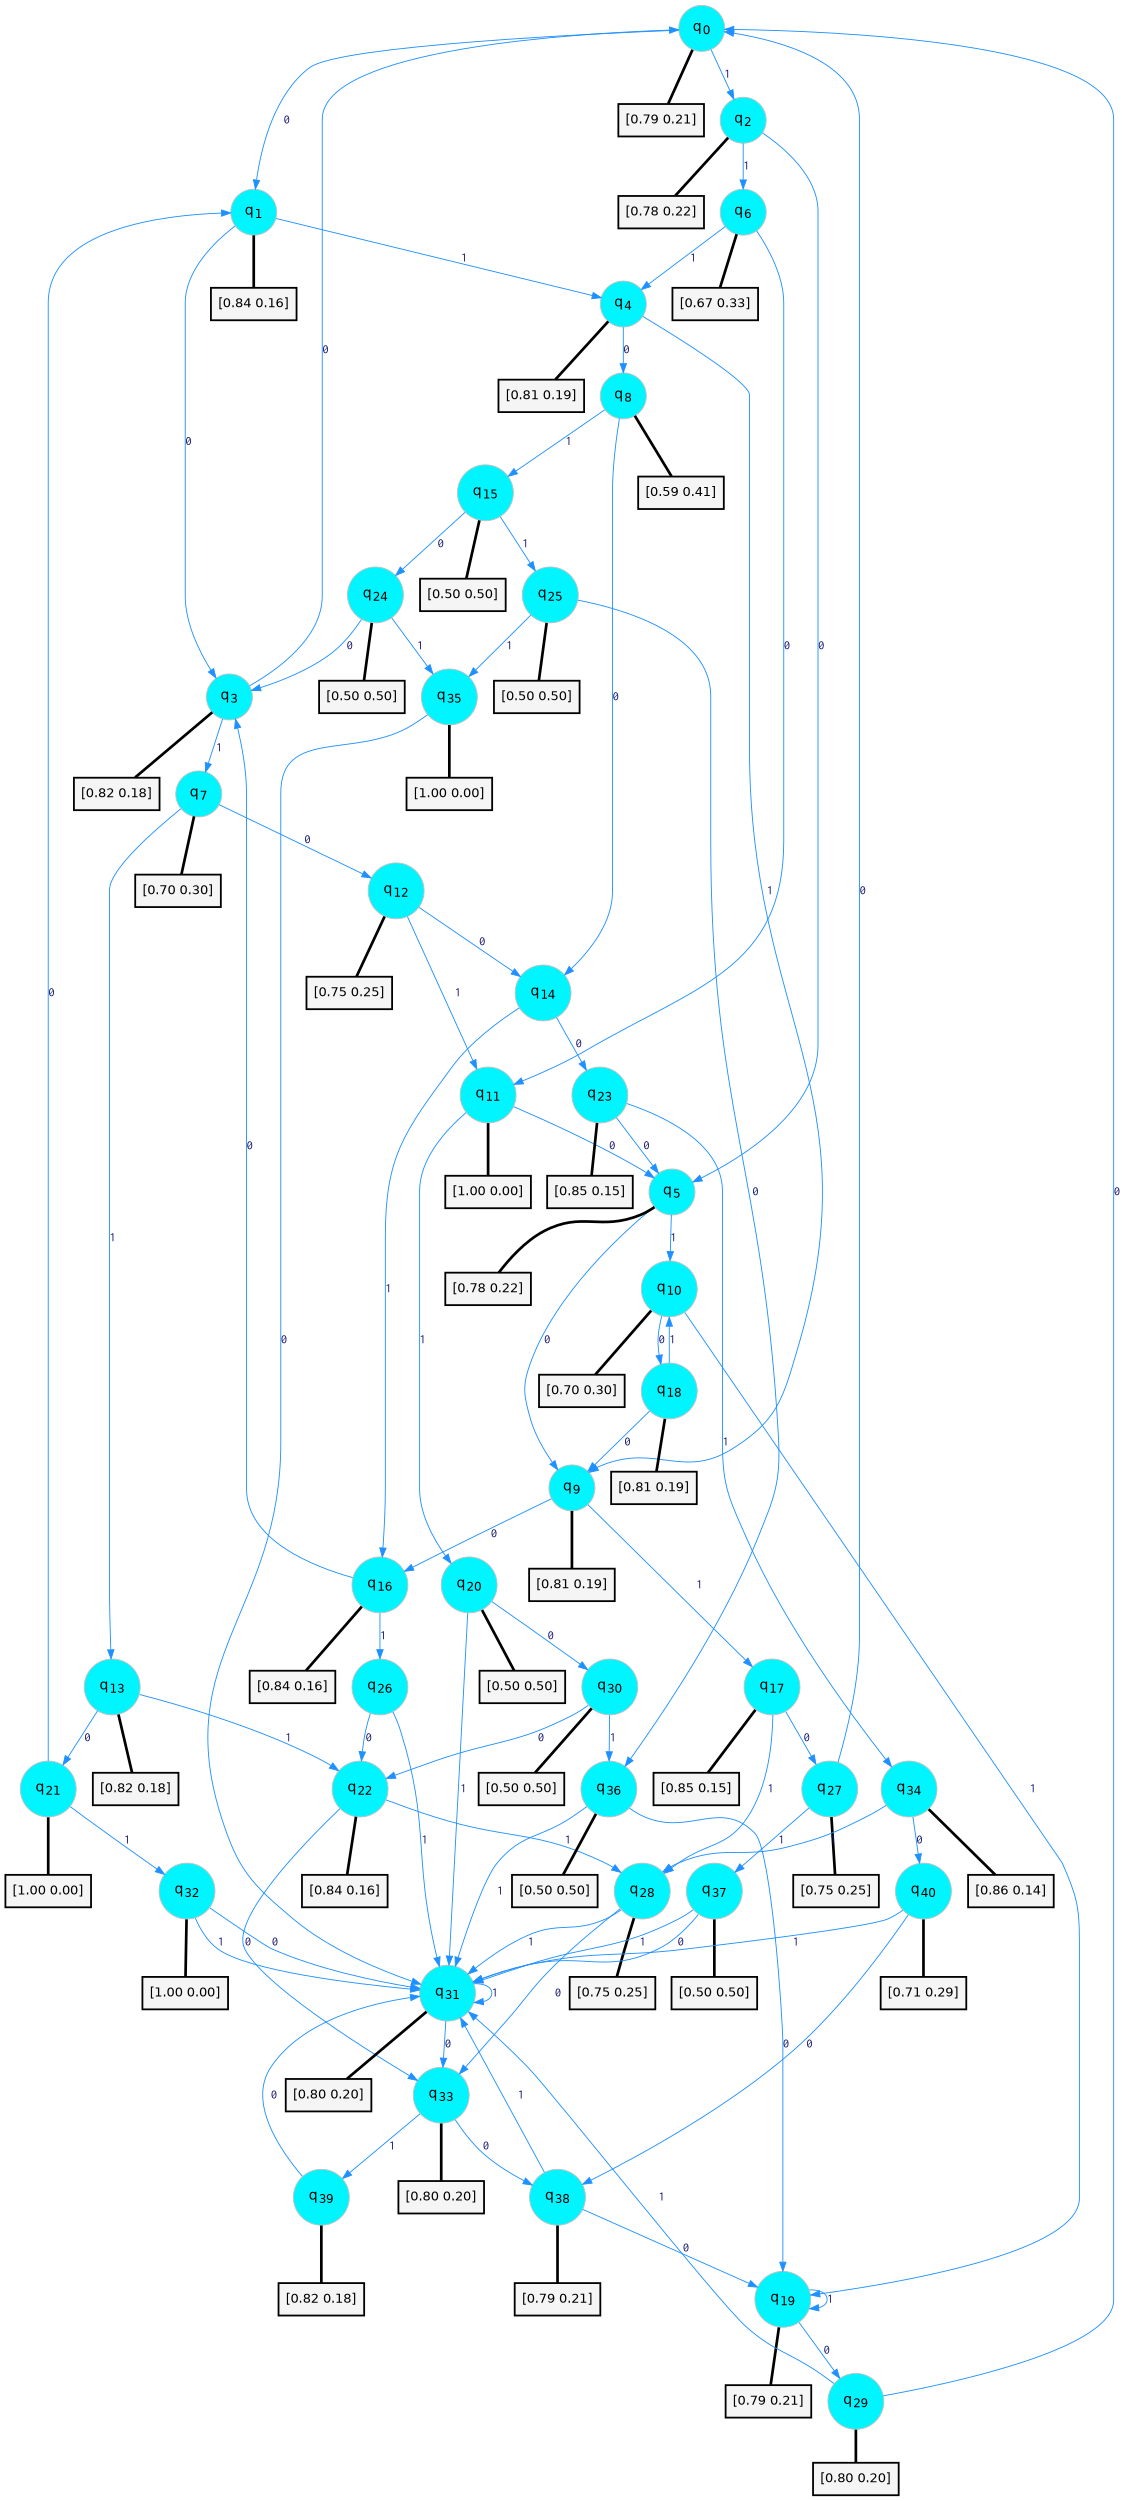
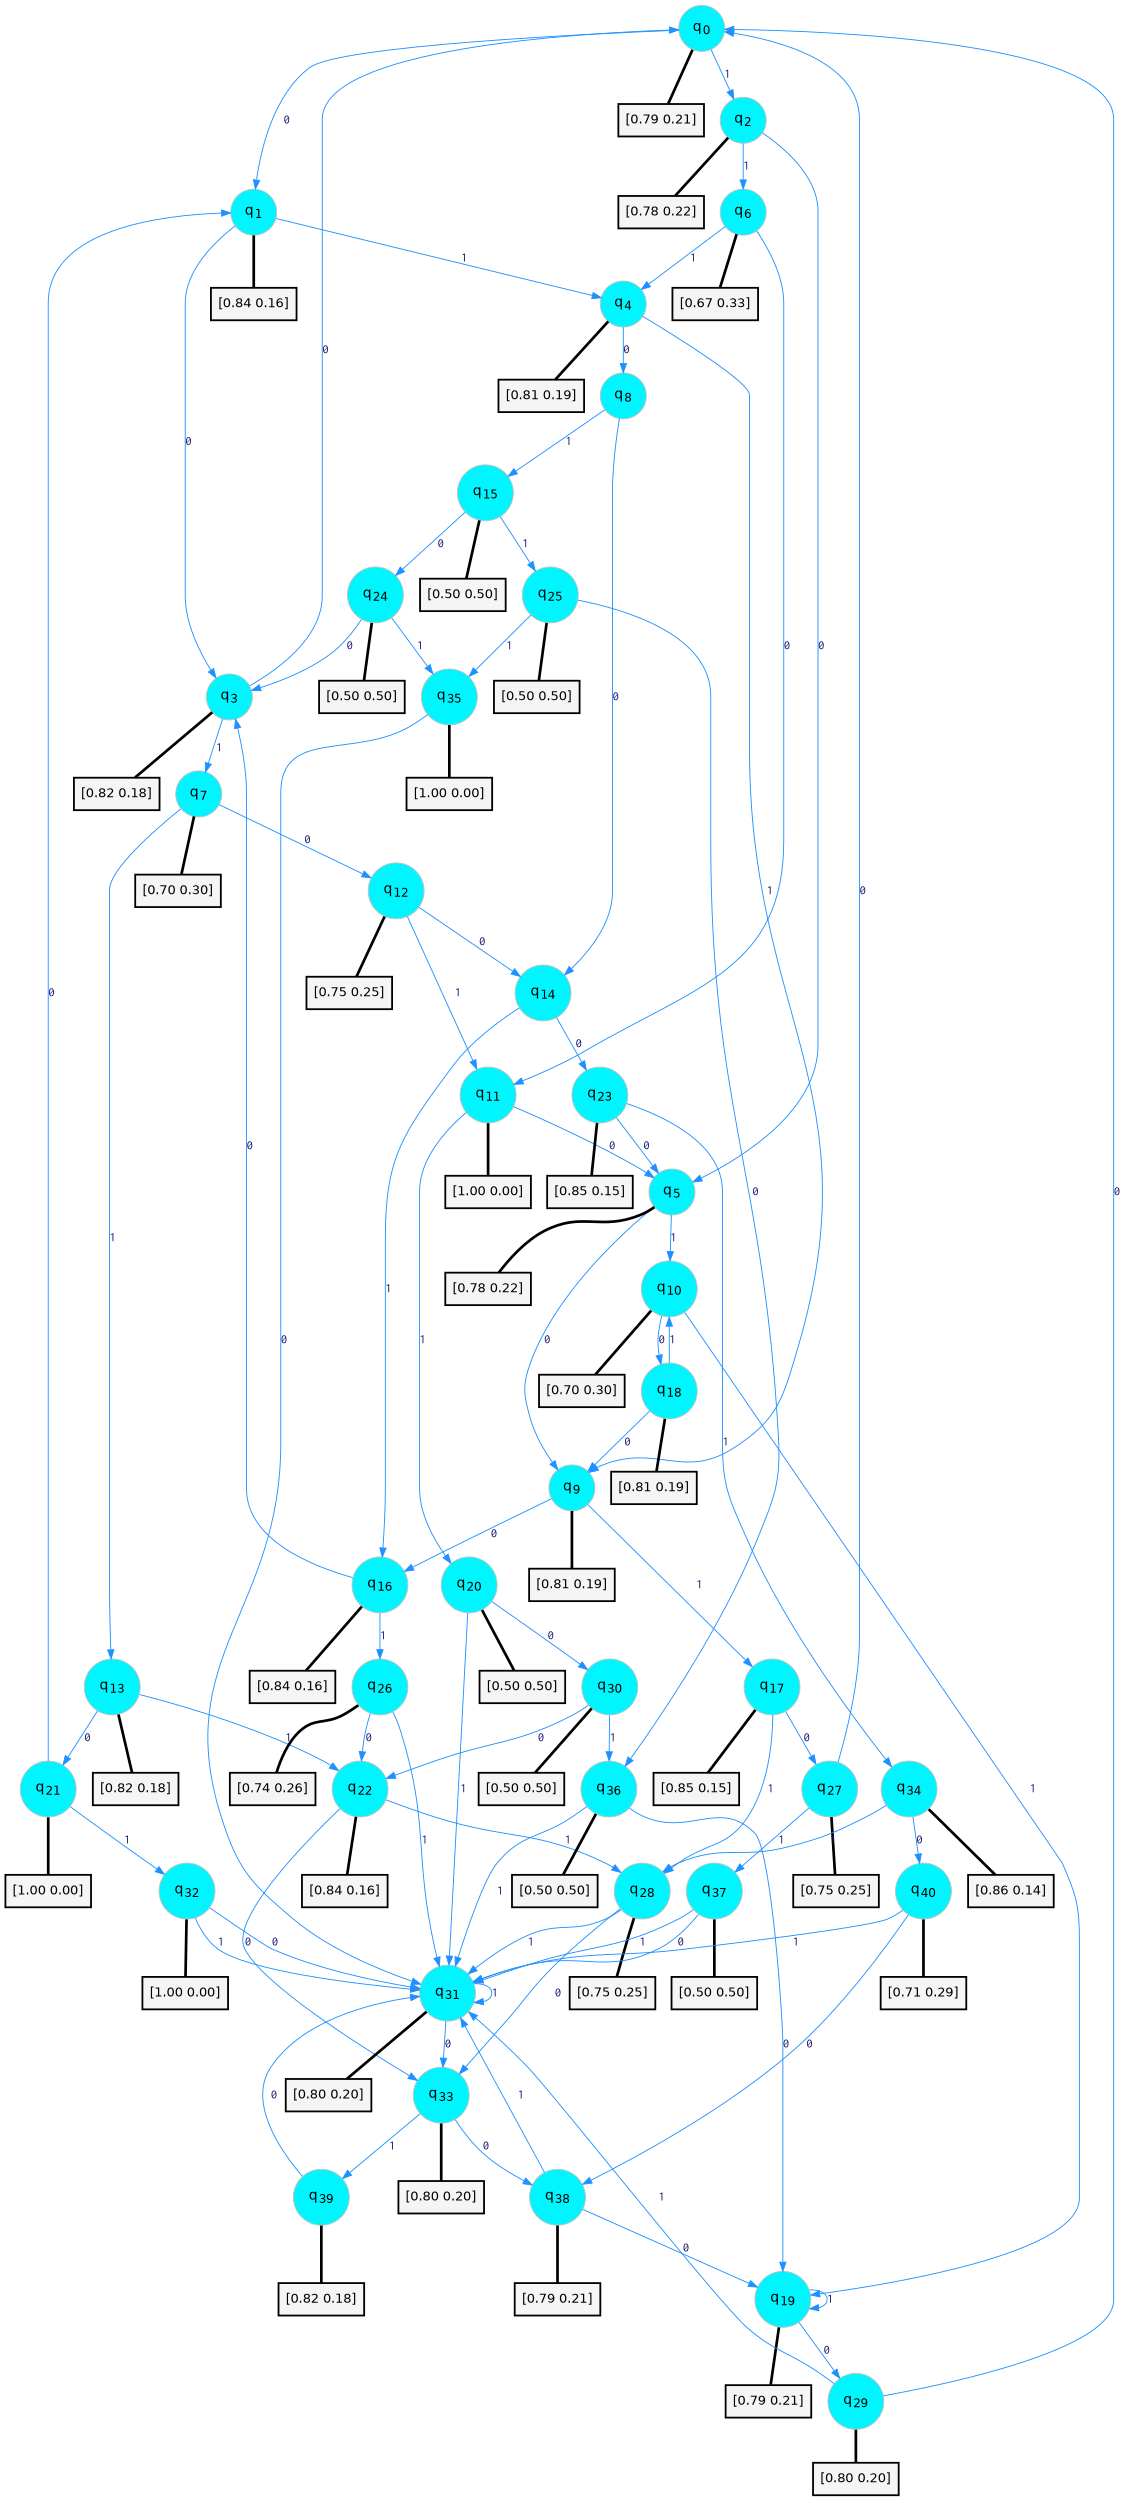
  digraph {
    rankdir=TD
    node [color=gray fillcolor=turquoise1 fontcolor=black fontname=Helvetica fontsize=16 fontweight=bold shape=circle style=filled]
    edge [arrowsize=1 color=dodgerblue1 fontcolor=midnightblue fontname=courier fontweight=bold penwidth=1 style=solid weight=20]
    n1 [label=<q<SUB>0</SUB>>]
    n2 [label=<q<SUB>1</SUB>>]
    n3 [label=<q<SUB>2</SUB>>]
    n4 [color=black fillcolor=whitesmoke fontsize=14 label="[0.79 0.21]" penwidth=2 shape=box]
    n5 [label=<q<SUB>3</SUB>>]
    n6 [label=<q<SUB>4</SUB>>]
    n7 [color=black fillcolor=whitesmoke fontsize=14 label="[0.84 0.16]" penwidth=2 shape=box]
    n8 [label=<q<SUB>5</SUB>>]
    n9 [label=<q<SUB>6</SUB>>]
    n10 [color=black fillcolor=whitesmoke fontsize=14 label="[0.78 0.22]" penwidth=2 shape=box]
    n11 [label=<q<SUB>7</SUB>>]
    n12 [color=black fillcolor=whitesmoke fontsize=14 label="[0.82 0.18]" penwidth=2 shape=box]
    n13 [label=<q<SUB>8</SUB>>]
    n14 [label=<q<SUB>9</SUB>>]
    n15 [color=black fillcolor=whitesmoke fontsize=14 label="[0.81 0.19]" penwidth=2 shape=box]
    n16 [label=<q<SUB>10</SUB>>]
    n17 [color=black fillcolor=whitesmoke fontsize=14 label="[0.78 0.22]" penwidth=2 shape=box]
    n18 [label=<q<SUB>11</SUB>>]
    n19 [color=black fillcolor=whitesmoke fontsize=14 label="[0.67 0.33]" penwidth=2 shape=box]
    n20 [label=<q<SUB>12</SUB>>]
    n21 [label=<q<SUB>13</SUB>>]
    n22 [color=black fillcolor=whitesmoke fontsize=14 label="[0.70 0.30]" penwidth=2 shape=box]
    n23 [label=<q<SUB>14</SUB>>]
    n24 [label=<q<SUB>15</SUB>>]
-   n25 [color=black fillcolor=whitesmoke fontsize=14 label="[0.59 0.41]" penwidth=2 shape=box]
    n26 [label=<q<SUB>16</SUB>>]
    n27 [label=<q<SUB>17</SUB>>]
    n28 [color=black fillcolor=whitesmoke fontsize=14 label="[0.81 0.19]" penwidth=2 shape=box]
    n29 [label=<q<SUB>18</SUB>>]
    n30 [label=<q<SUB>19</SUB>>]
    n31 [color=black fillcolor=whitesmoke fontsize=14 label="[0.70 0.30]" penwidth=2 shape=box]
    n32 [label=<q<SUB>20</SUB>>]
    n33 [color=black fillcolor=whitesmoke fontsize=14 label="[1.00 0.00]" penwidth=2 shape=box]
    n34 [color=black fillcolor=whitesmoke fontsize=14 label="[0.75 0.25]" penwidth=2 shape=box]
    n35 [label=<q<SUB>21</SUB>>]
    n36 [label=<q<SUB>22</SUB>>]
    n37 [color=black fillcolor=whitesmoke fontsize=14 label="[0.82 0.18]" penwidth=2 shape=box]
    n38 [label=<q<SUB>23</SUB>>]
    n39 [label=<q<SUB>24</SUB>>]
    n40 [label=<q<SUB>25</SUB>>]
    n41 [color=black fillcolor=whitesmoke fontsize=14 label="[0.50 0.50]" penwidth=2 shape=box]
    n42 [label=<q<SUB>26</SUB>>]
    n43 [color=black fillcolor=whitesmoke fontsize=14 label="[0.84 0.16]" penwidth=2 shape=box]
    n44 [label=<q<SUB>27</SUB>>]
    n45 [label=<q<SUB>28</SUB>>]
    n46 [color=black fillcolor=whitesmoke fontsize=14 label="[0.85 0.15]" penwidth=2 shape=box]
    n47 [color=black fillcolor=whitesmoke fontsize=14 label="[0.81 0.19]" penwidth=2 shape=box]
    n48 [label=<q<SUB>29</SUB>>]
    n49 [color=black fillcolor=whitesmoke fontsize=14 label="[0.79 0.21]" penwidth=2 shape=box]
    n50 [label=<q<SUB>30</SUB>>]
    n51 [label=<q<SUB>31</SUB>>]
    n52 [color=black fillcolor=whitesmoke fontsize=14 label="[0.50 0.50]" penwidth=2 shape=box]
    n53 [label=<q<SUB>32</SUB>>]
    n54 [color=black fillcolor=whitesmoke fontsize=14 label="[1.00 0.00]" penwidth=2 shape=box]
    n55 [label=<q<SUB>33</SUB>>]
    n56 [color=black fillcolor=whitesmoke fontsize=14 label="[0.84 0.16]" penwidth=2 shape=box]
    n57 [label=<q<SUB>34</SUB>>]
    n58 [color=black fillcolor=whitesmoke fontsize=14 label="[0.85 0.15]" penwidth=2 shape=box]
    n59 [label=<q<SUB>35</SUB>>]
    n60 [color=black fillcolor=whitesmoke fontsize=14 label="[0.50 0.50]" penwidth=2 shape=box]
    n61 [label=<q<SUB>36</SUB>>]
    n62 [color=black fillcolor=whitesmoke fontsize=14 label="[0.50 0.50]" penwidth=2 shape=box]
+   n63 [color=black fillcolor=whitesmoke fontsize=14 label="[0.74 0.26]" penwidth=2 shape=box]
    n64 [label=<q<SUB>37</SUB>>]
    n65 [color=black fillcolor=whitesmoke fontsize=14 label="[0.75 0.25]" penwidth=2 shape=box]
    n66 [color=black fillcolor=whitesmoke fontsize=14 label="[0.75 0.25]" penwidth=2 shape=box]
    n67 [color=black fillcolor=whitesmoke fontsize=14 label="[0.80 0.20]" penwidth=2 shape=box]
    n68 [color=black fillcolor=whitesmoke fontsize=14 label="[0.50 0.50]" penwidth=2 shape=box]
    n69 [color=black fillcolor=whitesmoke fontsize=14 label="[0.80 0.20]" penwidth=2 shape=box]
    n70 [color=black fillcolor=whitesmoke fontsize=14 label="[1.00 0.00]" penwidth=2 shape=box]
    n71 [label=<q<SUB>38</SUB>>]
    n72 [label=<q<SUB>39</SUB>>]
    n73 [color=black fillcolor=whitesmoke fontsize=14 label="[0.80 0.20]" penwidth=2 shape=box]
    n74 [label=<q<SUB>40</SUB>>]
    n75 [color=black fillcolor=whitesmoke fontsize=14 label="[0.86 0.14]" penwidth=2 shape=box]
    n76 [color=black fillcolor=whitesmoke fontsize=14 label="[1.00 0.00]" penwidth=2 shape=box]
    n77 [color=black fillcolor=whitesmoke fontsize=14 label="[0.50 0.50]" penwidth=2 shape=box]
    n78 [color=black fillcolor=whitesmoke fontsize=14 label="[0.50 0.50]" penwidth=2 shape=box]
    n79 [color=black fillcolor=whitesmoke fontsize=14 label="[0.79 0.21]" penwidth=2 shape=box]
    n80 [color=black fillcolor=whitesmoke fontsize=14 label="[0.82 0.18]" penwidth=2 shape=box]
    n81 [color=black fillcolor=whitesmoke fontsize=14 label="[0.71 0.29]" penwidth=2 shape=box]
    n1 -> n2 [label=0]
    n1 -> n3 [label=1]
    n1 -> n4 [arrowhead=none color=black penwidth=3]
    n2 -> n5 [label=0]
    n2 -> n6 [label=1]
    n2 -> n7 [arrowhead=none color=black penwidth=3]
    n3 -> n8 [label=0]
    n3 -> n9 [label=1]
    n3 -> n10 [arrowhead=none color=black penwidth=3]
    n5 -> n1 [label=0]
    n5 -> n11 [label=1]
    n5 -> n12 [arrowhead=none color=black penwidth=3]
    n6 -> n13 [label=0]
    n6 -> n14 [label=1]
    n6 -> n15 [arrowhead=none color=black penwidth=3]
    n8 -> n14 [label=0]
    n8 -> n16 [label=1]
    n8 -> n17 [arrowhead=none color=black penwidth=3]
    n9 -> n6 [label=1]
    n9 -> n18 [label=0]
    n9 -> n19 [arrowhead=none color=black penwidth=3]
    n11 -> n20 [label=0]
    n11 -> n21 [label=1]
    n11 -> n22 [arrowhead=none color=black penwidth=3]
    n13 -> n23 [label=0]
    n13 -> n24 [label=1]
-   n13 -> n25 [arrowhead=none color=black penwidth=3]
    n14 -> n26 [label=0]
    n14 -> n27 [label=1]
    n14 -> n28 [arrowhead=none color=black penwidth=3]
    n16 -> n29 [label=0]
    n16 -> n30 [label=1]
    n16 -> n31 [arrowhead=none color=black penwidth=3]
    n18 -> n8 [label=0]
    n18 -> n32 [label=1]
    n18 -> n33 [arrowhead=none color=black penwidth=3]
    n20 -> n18 [label=1]
    n20 -> n23 [label=0]
    n20 -> n34 [arrowhead=none color=black penwidth=3]
    n21 -> n35 [label=0]
    n21 -> n36 [label=1]
    n21 -> n37 [arrowhead=none color=black penwidth=3]
    n23 -> n26 [label=1]
    n23 -> n38 [label=0]
    n24 -> n39 [label=0]
    n24 -> n40 [label=1]
    n24 -> n41 [arrowhead=none color=black penwidth=3]
    n26 -> n5 [label=0]
    n26 -> n42 [label=1]
    n26 -> n43 [arrowhead=none color=black penwidth=3]
    n27 -> n44 [label=0]
    n27 -> n45 [label=1]
    n27 -> n46 [arrowhead=none color=black penwidth=3]
    n29 -> n14 [label=0]
    n29 -> n16 [label=1]
    n29 -> n47 [arrowhead=none color=black penwidth=3]
    n30 -> n30 [label=1]
    n30 -> n48 [label=0]
    n30 -> n49 [arrowhead=none color=black penwidth=3]
    n32 -> n50 [label=0]
    n32 -> n51 [label=1]
    n32 -> n52 [arrowhead=none color=black penwidth=3]
    n35 -> n2 [label=0]
    n35 -> n53 [label=1]
    n35 -> n54 [arrowhead=none color=black penwidth=3]
    n36 -> n45 [label=1]
    n36 -> n55 [label=0]
    n36 -> n56 [arrowhead=none color=black penwidth=3]
    n38 -> n8 [label=0]
    n38 -> n57 [label=1]
    n38 -> n58 [arrowhead=none color=black penwidth=3]
    n39 -> n5 [label=0]
    n39 -> n59 [label=1]
    n39 -> n60 [arrowhead=none color=black penwidth=3]
    n40 -> n59 [label=1]
    n40 -> n61 [label=0]
    n40 -> n62 [arrowhead=none color=black penwidth=3]
    n42 -> n36 [label=0]
    n42 -> n51 [label=1]
+   n42 -> n63 [arrowhead=none color=black penwidth=3]
    n44 -> n1 [label=0]
    n44 -> n64 [label=1]
    n44 -> n65 [arrowhead=none color=black penwidth=3]
    n45 -> n51 [label=1]
    n45 -> n55 [label=0]
    n45 -> n66 [arrowhead=none color=black penwidth=3]
    n48 -> n1 [label=0]
    n48 -> n51 [label=1]
    n48 -> n67 [arrowhead=none color=black penwidth=3]
    n50 -> n36 [label=0]
    n50 -> n61 [label=1]
    n50 -> n68 [arrowhead=none color=black penwidth=3]
    n51 -> n51 [label=1]
    n51 -> n55 [label=0]
    n51 -> n69 [arrowhead=none color=black penwidth=3]
    n53 -> n51 [label=0]
    n53 -> n51 [label=1]
    n53 -> n70 [arrowhead=none color=black penwidth=3]
    n55 -> n71 [label=0]
    n55 -> n72 [label=1]
    n55 -> n73 [arrowhead=none color=black penwidth=3]
    n57 -> n45 [label=1]
    n57 -> n74 [label=0]
    n57 -> n75 [arrowhead=none color=black penwidth=3]
    n59 -> n51 [label=0]
    n59 -> n76 [arrowhead=none color=black penwidth=3]
    n61 -> n30 [label=0]
    n61 -> n51 [label=1]
    n61 -> n77 [arrowhead=none color=black penwidth=3]
    n64 -> n51 [label=0]
    n64 -> n51 [label=1]
    n64 -> n78 [arrowhead=none color=black penwidth=3]
    n71 -> n30 [label=0]
    n71 -> n51 [label=1]
    n71 -> n79 [arrowhead=none color=black penwidth=3]
    n72 -> n51 [label=0]
    n72 -> n80 [arrowhead=none color=black penwidth=3]
    n74 -> n51 [label=1]
    n74 -> n71 [label=0]
    n74 -> n81 [arrowhead=none color=black penwidth=3]
  }
